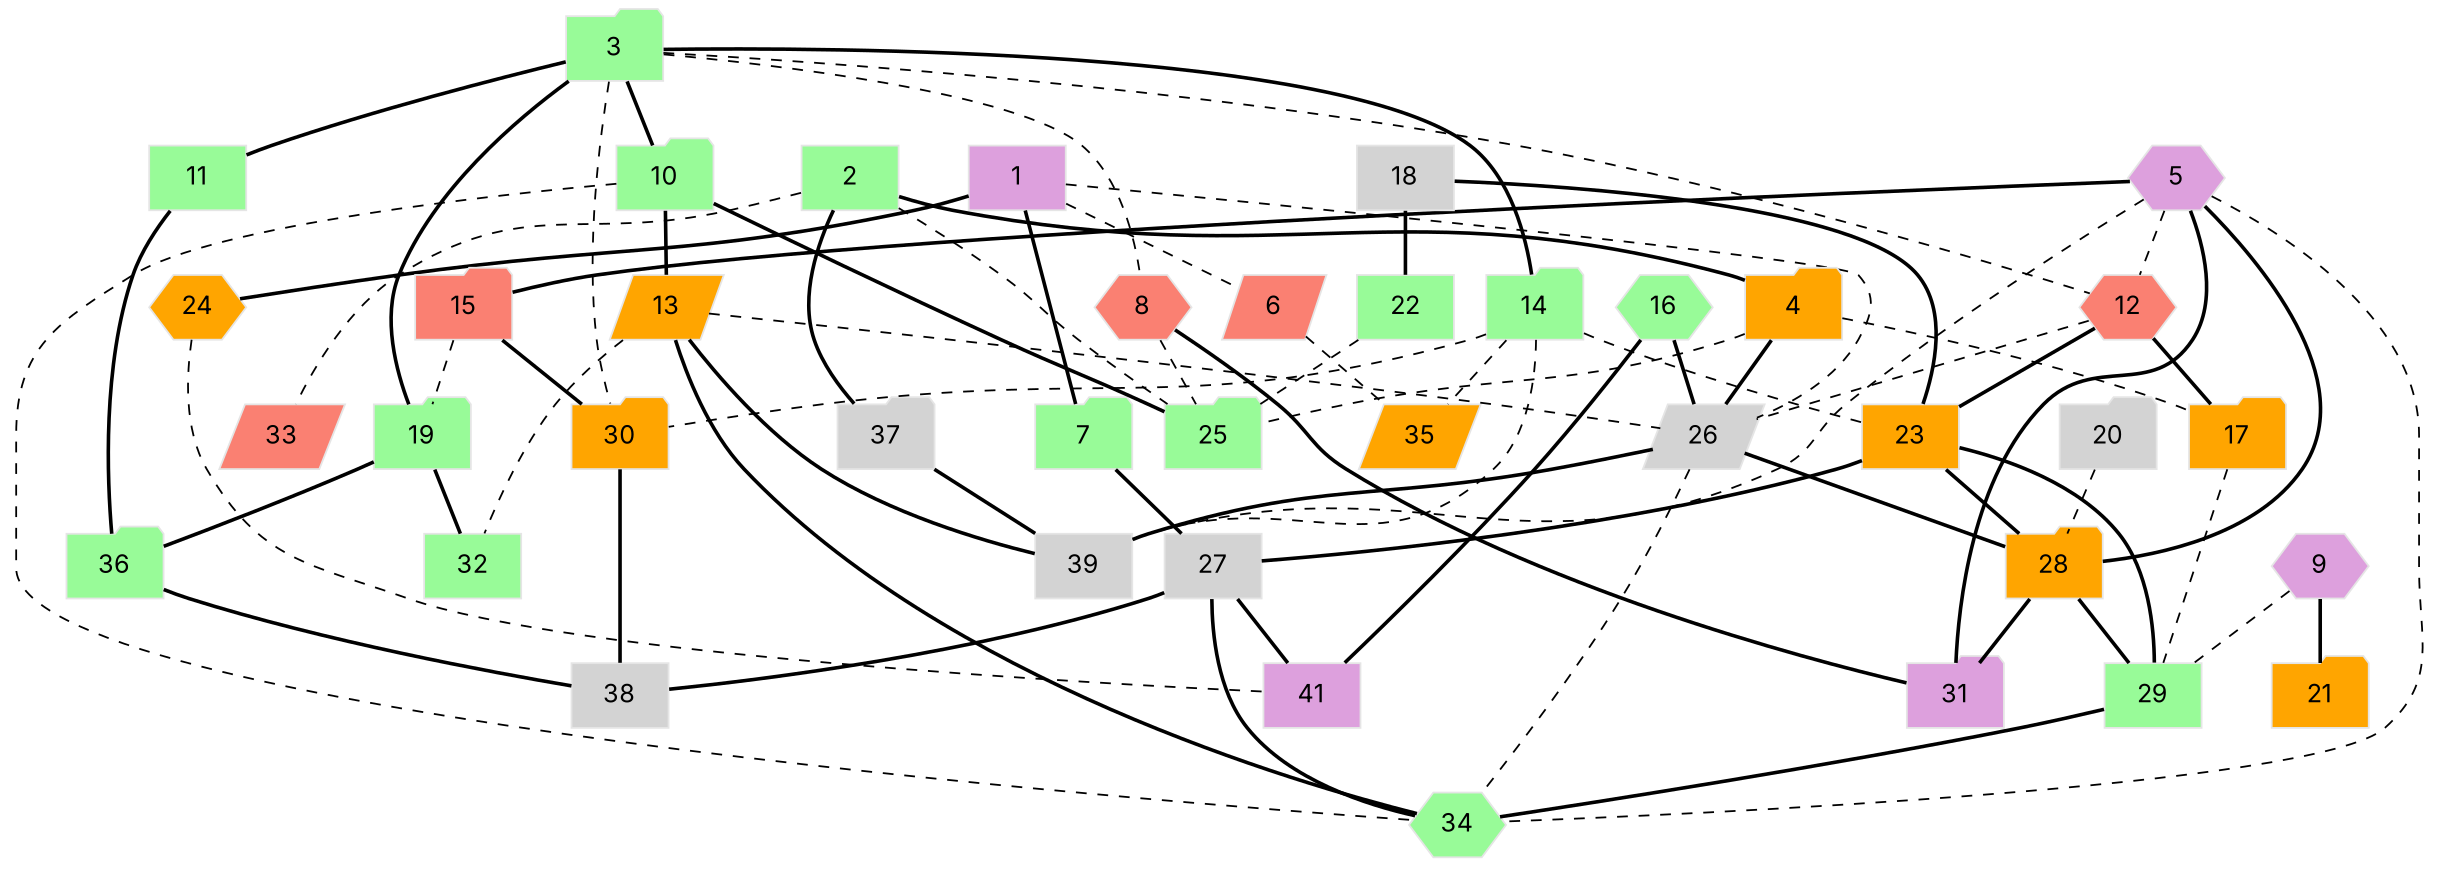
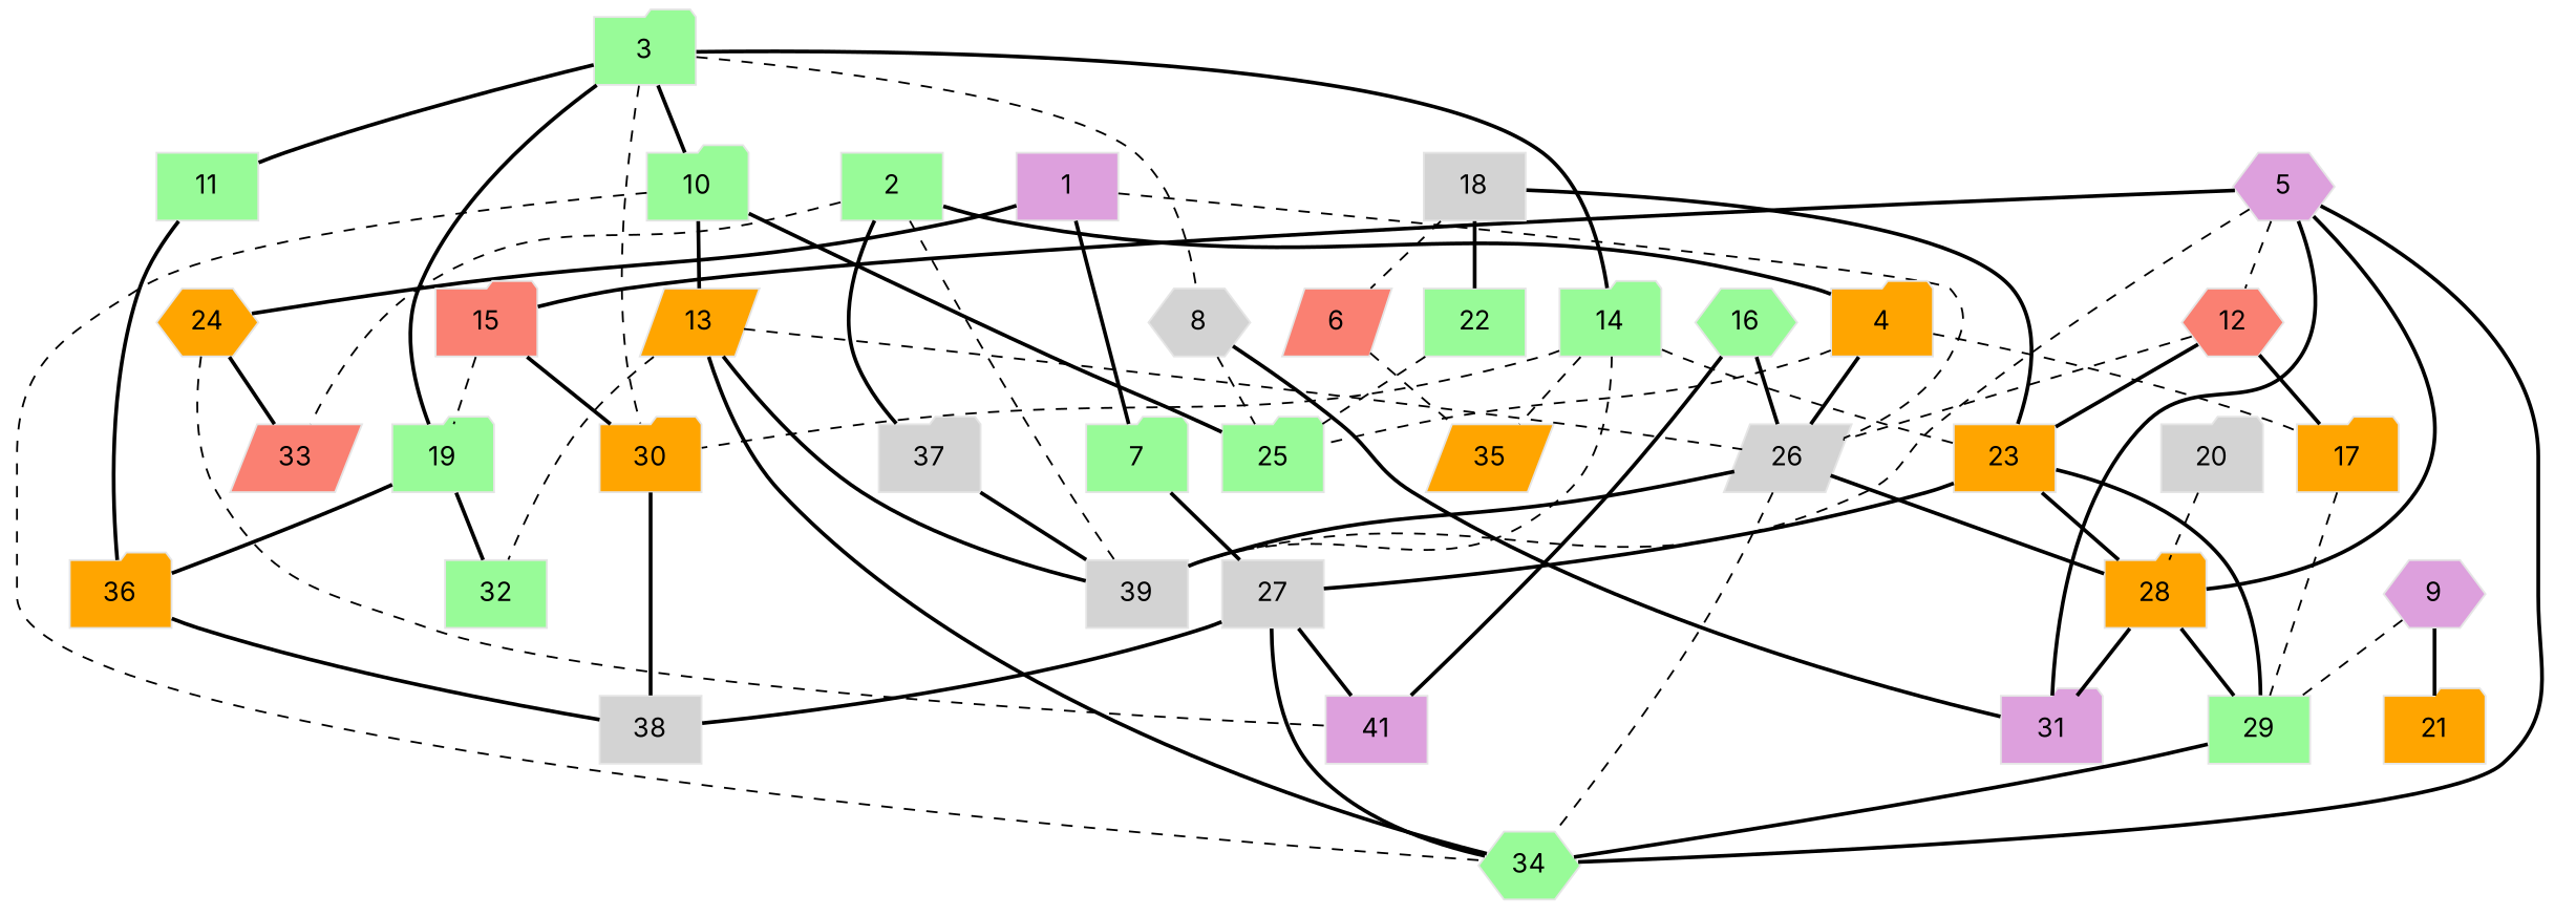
  graph {
    fontname=Inter
    node [color=gray90 fillcolor=palegreen fontname=Inter shape=folder style=filled]
    edge [fontname=Inter style=bold weight=1.0]
    1 [fillcolor=plum shape=box]
    6 [fillcolor=salmon shape=parallelogram]
    7
    24 [fillcolor=orange shape=hexagon]
    26 [fillcolor=lightgrey shape=parallelogram]
    35 [fillcolor=orange shape=parallelogram]
    27 [fillcolor=lightgrey shape=box]
    33 [fillcolor=salmon shape=parallelogram]
    41 [fillcolor=plum shape=box]
    28 [fillcolor=orange]
    34 [shape=hexagon]
    39 [fillcolor=lightgrey shape=box]
    2 [shape=box]
    4 [fillcolor=orange]
    25
    37 [fillcolor=lightgrey]
    17 [fillcolor=orange]
-   8 [fillcolor=salmon shape=hexagon]
+   8 [fillcolor=lightgrey shape=hexagon]
    3
    10
    11 [shape=box]
    12 [fillcolor=salmon shape=hexagon]
    14
    19
    30 [fillcolor=orange]
    31 [fillcolor=plum]
    13 [fillcolor=orange shape=parallelogram]
-   36
+   36 [fillcolor=orange]
    23 [fillcolor=orange shape=box]
    32 [shape=box]
    38 [fillcolor=lightgrey shape=box]
    29 [shape=box]
    5 [fillcolor=plum shape=hexagon]
    15 [fillcolor=salmon]
    9 [fillcolor=plum shape=hexagon]
    21 [fillcolor=orange]
    16 [shape=hexagon]
    18 [fillcolor=lightgrey shape=box]
    22 [shape=box]
    20 [fillcolor=lightgrey]
-   1 -- 6 [style=dashed]
+   18 -- 6 [style=dashed]
    1 -- 7
    1 -- 24
    1 -- 26 [style=dashed]
    6 -- 35 [style=dashed]
    7 -- 27
+   24 -- 33
    24 -- 41 [style=dashed]
    26 -- 28
    26 -- 34 [style=dashed]
    26 -- 39 [weight=2.0]
    27 -- 41
    27 -- 34
    27 -- 38
    28 -- 31
    28 -- 29
    2 -- 33 [style=dashed]
    2 -- 4 [weight=2.0]
-   2 -- 25 [style=dashed]
+   2 -- 39 [style=dashed]
    2 -- 37
    4 -- 26
    4 -- 25 [style=dashed]
    4 -- 17 [style=dashed]
    37 -- 39
    17 -- 29 [style=dashed]
    8 -- 25 [style=dashed]
    8 -- 31
    3 -- 8 [style=dashed]
    3 -- 10
    3 -- 11 [weight=2.0]
-   3 -- 12 [style=dashed]
    3 -- 14
    3 -- 19
    3 -- 30 [style=dashed]
    10 -- 34 [style=dashed]
    10 -- 25
    10 -- 13
    11 -- 36
    12 -- 26 [style=dashed]
    12 -- 17
    12 -- 23
    14 -- 35 [style=dashed]
    14 -- 39 [style=dashed]
    14 -- 30 [style=dashed weight=2.0]
    14 -- 23 [style=dashed]
    19 -- 36
    19 -- 32
    30 -- 38
    13 -- 26 [style=dashed]
    13 -- 34
    13 -- 39
    13 -- 32 [style=dashed]
    36 -- 38
    23 -- 27
    23 -- 28
    23 -- 29
    29 -- 34
    5 -- 28
-   5 -- 34 [style=dashed]
+   5 -- 34
    5 -- 39 [style=dashed]
    5 -- 12 [style=dashed]
    5 -- 31
    5 -- 15
    15 -- 19 [style=dashed]
    15 -- 30
    9 -- 29 [style=dashed]
    9 -- 21
    16 -- 26
    16 -- 41
    18 -- 23
    18 -- 22
    22 -- 25 [style=dashed]
    20 -- 28 [style=dashed]
  }
